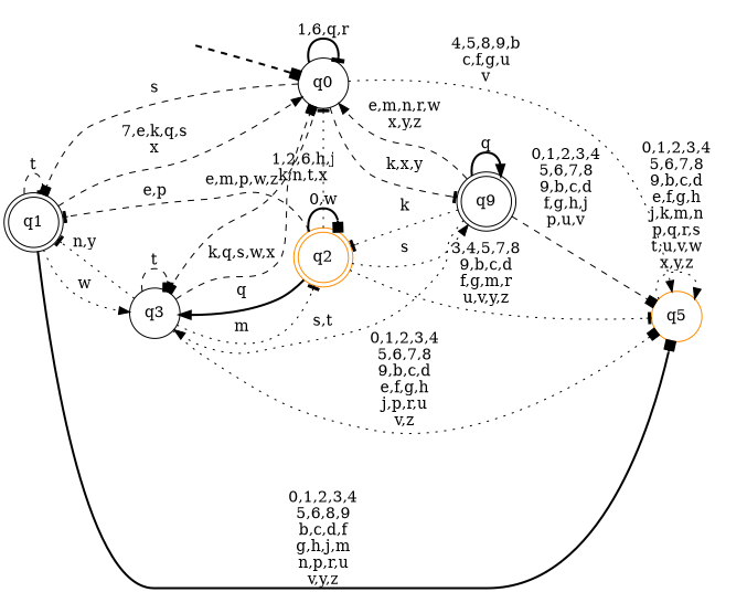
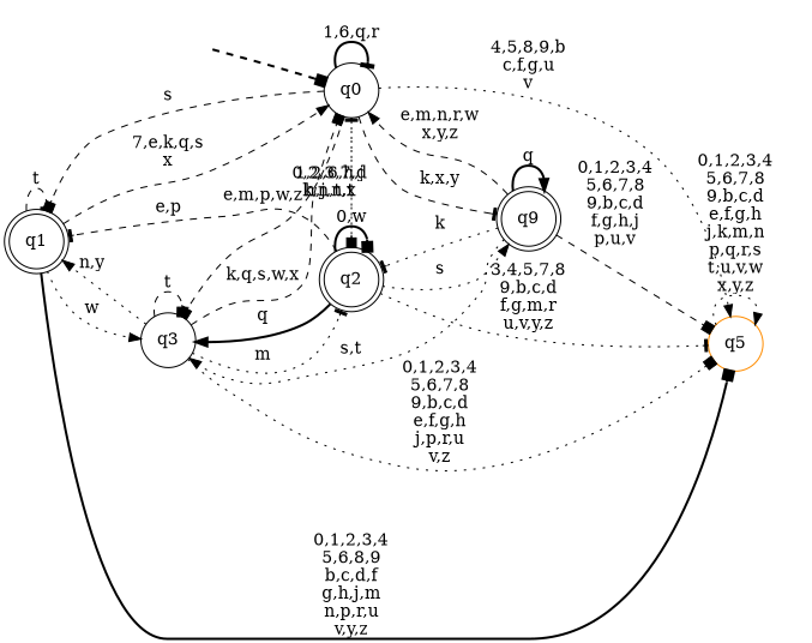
  digraph {
    rankdir=LR
    node [shape=circle style=filled color=black fillcolor=white]
    edge [arrowhead=box style=dotted]
    __start0 [height=0 shape=none style=invis width=0 color="" fillcolor=""]
    n2 [label=q0]
    n3 [label=q1 shape=doublecircle style="rounded,filled"]
-   n4 [color=darkorange label=q2 shape=doublecircle style="rounded,filled"]
+   n4 [label=q2 shape=doublecircle style="rounded,filled"]
    n5 [label=q3]
    n6 [label=q9 shape=doublecircle style="rounded,filled"]
    n7 [color=darkorange label=q5]
    subgraph cluster_1 {
      nodesep=0.15
      ranksep=0.15
      style=invis
      __start0
      n2
    }
    __start0 -> n2 [penwidth=2 style=dashed]
    n2 -> n2 [arrowhead=tee label="1,6,q,r" style=bold]
    n2 -> n3 [label=s style=dashed]
+   n2 -> n4 [label="0,2,3,7,d\nh,j,n,t"]
    n2 -> n5 [label="e,m,p,w,z" style=dashed]
    n2 -> n6 [arrowhead=tee label="k,x,y" style=dashed]
    n2 -> n7 [arrowhead=normal label="4,5,8,9,b\nc,f,g,u\nv"]
    n3 -> n2 [arrowhead=normal label="7,e,k,q,s\nx" style=dashed]
    n3 -> n3 [arrowhead=tee label=t style=dashed]
    n3 -> n5 [arrowhead=normal label=w]
    n3 -> n7 [label="0,1,2,3,4\n5,6,8,9\nb,c,d,f\ng,h,j,m\nn,p,r,u\nv,y,z" style=bold]
    n4 -> n2 [arrowhead=tee label="1,2,6,h,j\nk,n,t,x"]
    n4 -> n3 [arrowhead=tee label="e,p" style=dashed]
    n4 -> n4 [label="0,w" style=bold]
    n4 -> n5 [arrowhead=normal label=q style=bold]
    n4 -> n6 [arrowhead=normal label=s]
    n4 -> n7 [arrowhead=tee label="3,4,5,7,8\n9,b,c,d\nf,g,m,r\nu,v,y,z"]
    n5 -> n2 [label="k,q,s,w,x" style=dashed]
-   n5 -> n3 [arrowhead=tee label="n,y"]
+   n5 -> n3 [arrowhead=normal label="n,y"]
    n5 -> n4 [arrowhead=tee label=m]
    n5 -> n5 [label=t style=dashed]
    n5 -> n7 [label="0,1,2,3,4\n5,6,7,8\n9,b,c,d\ne,f,g,h\nj,p,r,u\nv,z"]
    n6 -> n2 [arrowhead=normal label="e,m,n,r,w\nx,y,z" style=dashed]
    n6 -> n4 [arrowhead=tee label=k]
    n6 -> n5 [arrowhead=normal label="s,t"]
    n6 -> n6 [arrowhead=normal label=q style=bold]
    n6 -> n7 [label="0,1,2,3,4\n5,6,7,8\n9,b,c,d\nf,g,h,j\np,u,v" style=dashed]
    n7 -> n7 [arrowhead=normal label="0,1,2,3,4\n5,6,7,8\n9,b,c,d\ne,f,g,h\nj,k,m,n\np,q,r,s\nt,u,v,w\nx,y,z"]
  }
